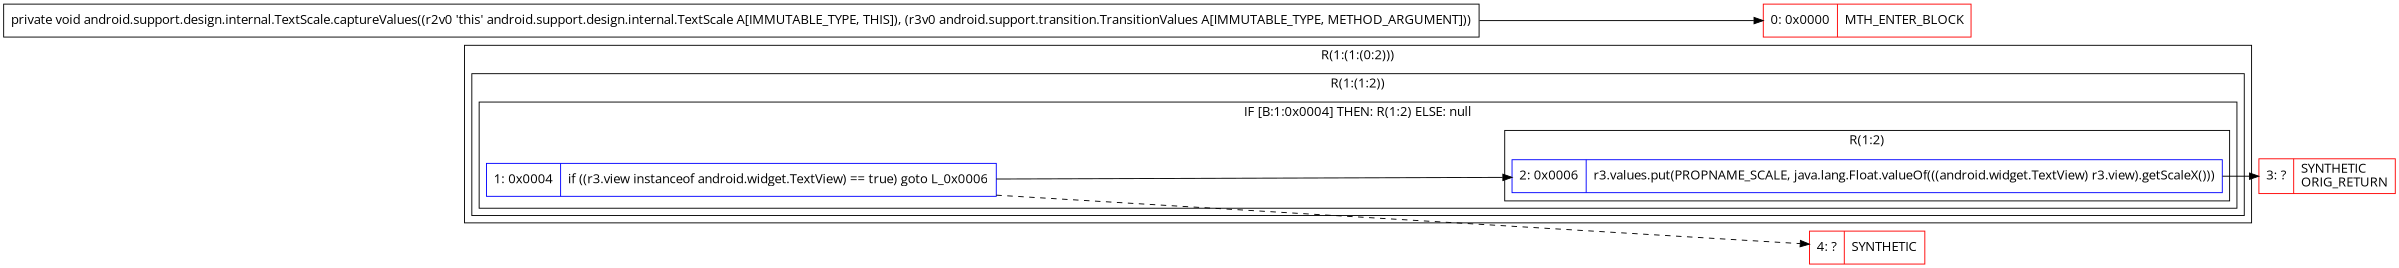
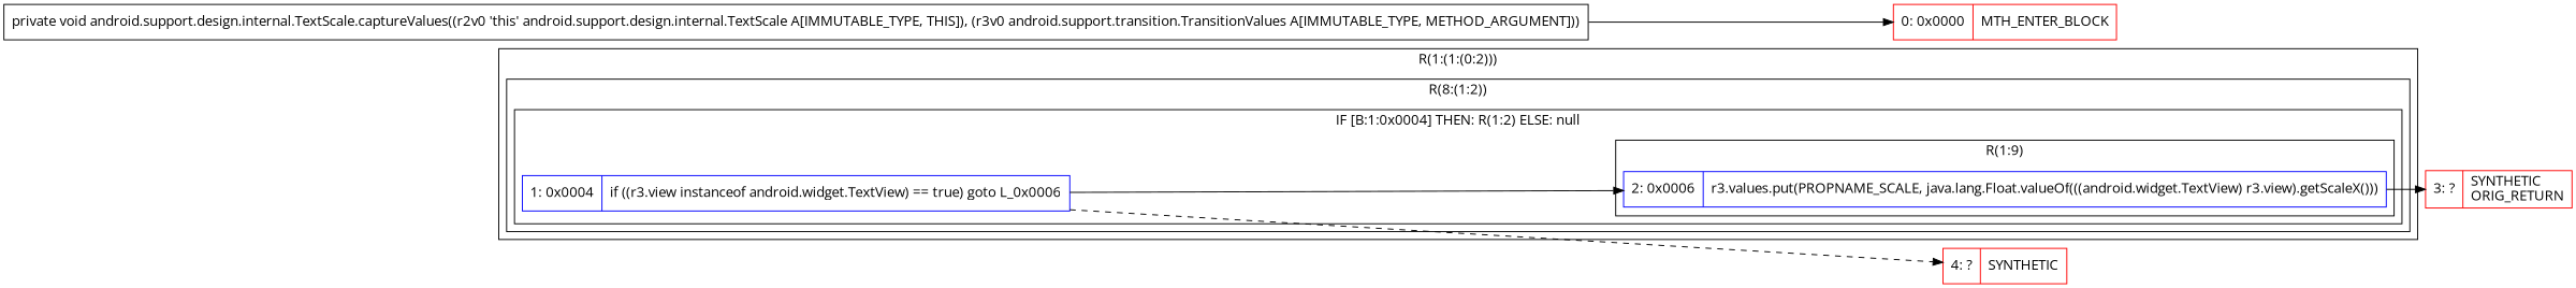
  digraph {
    fontname="Open Sans"
    rankdir=LR
    node [color=red fontname="Open Sans" shape=record]
    edge [fontname="Open Sans"]
    n1 [color=blue label="{2\:\ 0x0006|r3.values.put(PROPNAME_SCALE, java.lang.Float.valueOf(((android.widget.TextView) r3.view).getScaleX()))\l}"]
    n2 [color=blue label="{1\:\ 0x0004|if ((r3.view instanceof android.widget.TextView) == true) goto L_0x0006\l}"]
    n3 [label="{3\:\ ?|SYNTHETIC\lORIG_RETURN\l}"]
    n4 [label="{4\:\ ?|SYNTHETIC\l}"]
    n5 [label="{0\:\ 0x0000|MTH_ENTER_BLOCK\l}"]
    n6 [label="{private void android.support.design.internal.TextScale.captureValues((r2v0 'this' android.support.design.internal.TextScale A[IMMUTABLE_TYPE, THIS]), (r3v0 android.support.transition.TransitionValues A[IMMUTABLE_TYPE, METHOD_ARGUMENT])) }" color=""]
    subgraph cluster_1 {
      label="R(1:(1:(0:2)))"
      subgraph cluster_2 {
-       label="R(1:(1:2))"
+       label="R(8:(1:2))"
        subgraph cluster_3 {
          label="IF [B:1:0x0004] THEN: R(1:2) ELSE: null"
          n2
          subgraph cluster_4 {
-           label="R(1:2)"
+           label="R(1:9)"
            n1
          }
        }
      }
    }
    n1 -> n3
    n2 -> n1
    n2 -> n4 [style=dashed]
    n6 -> n5
  }
